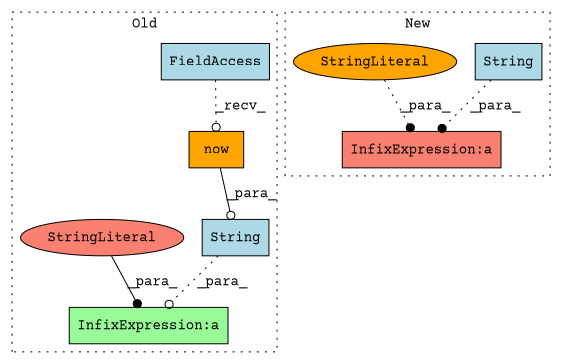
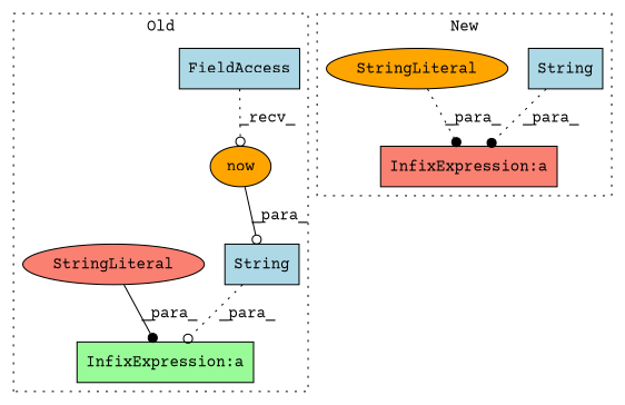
  digraph {
    fontname="Courier Prime"
    node [a=32 l="7,1" shape=box style=filled fillcolor=lightblue fontname="Courier Prime"]
    edge [style=dotted arrowhead=odot fontname="Courier Prime"]
-   n1 [l="4,1" label=now s="1416,1441" fillcolor=orange]
+   n1 [l="4,1" label=now s="1416,1441" shape=ellipse fillcolor=orange]
    n2 [a=22 l=17 label=FieldAccess s=1398]
    n3 [label=String s="1391,1477"]
    n4 [a=27 l=3 label="InfixExpression:a" s=1388 fillcolor=palegreen]
    n5 [a=45 l=15 label=StringLiteral s=1373 shape=ellipse fillcolor=salmon]
    n6 [label=String s="1005,1030"]
    n7 [a=27 l=3 label="InfixExpression:a" s=1002 fillcolor=salmon]
    n8 [a=45 l=8 label=StringLiteral s=994 shape=ellipse fillcolor=orange]
    subgraph cluster_1 {
      label=Old
      style=dotted
      n1
      n2
      n3
      n4
      n5
    }
    subgraph cluster_2 {
      label=New
      style=dotted
      n6
      n7
      n8
    }
    n1 -> n3 [label=_para_ style=solid]
    n2 -> n1 [label=_recv_]
    n3 -> n4 [label=_para_]
    n5 -> n4 [label=_para_ style=solid arrowhead=dot]
    n6 -> n7 [label=_para_ arrowhead=dot]
    n8 -> n7 [label=_para_ arrowhead=dot]
  }
